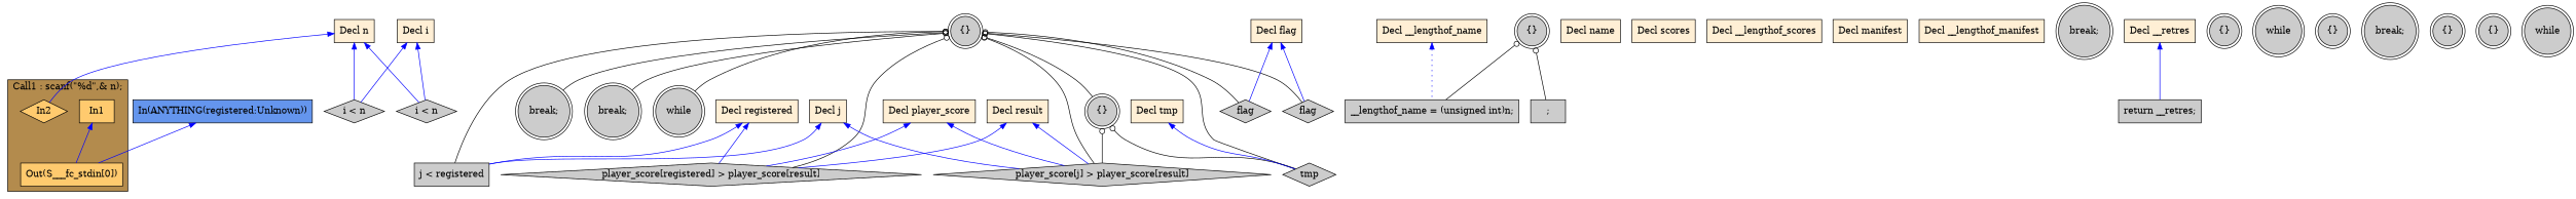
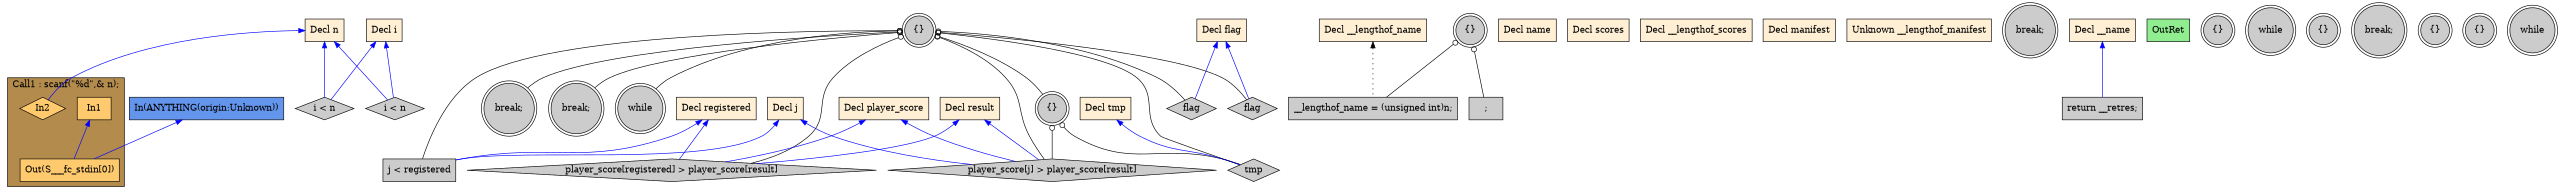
  digraph {
    rankdir=TB
    node [fillcolor="#CCCCCC" shape=box style=filled]
    edge [color="#0000FF" dir=back]
    n1 [fillcolor="#FFCA6E" label=In1]
    n2 [fillcolor="#FFCA6E" label=In2 shape=diamond]
    n3 [fillcolor="#FFCA6E" label="Out(S___fc_stdin[0])"]
    n4 [label="i < n" shape=diamond]
    n5 [label="{}" shape=doublecircle]
    n6 [label=while shape=doublecircle]
    n7 [label="j < registered"]
    n8 [label=flag shape=diamond]
    n9 [label="break;" shape=doublecircle]
    n10 [label="break;" shape=doublecircle]
    n11 [label="{}" shape=doublecircle]
    n12 [label=tmp shape=diamond]
    n13 [label="player_score[j] > player_score[result]" shape=diamond]
    n14 [label=flag shape=diamond]
    n15 [label="player_score[registered] > player_score[result]" shape=diamond]
    n16 [fillcolor="#FFEFD5" label="Decl i"]
    n17 [label="i < n" shape=diamond]
    n18 [fillcolor="#FFEFD5" label="Decl j"]
    n19 [fillcolor="#FFEFD5" label="Decl n"]
    n20 [label="__lengthof_name = (unsigned int)n;"]
    n21 [fillcolor="#FFEFD5" label="Decl name"]
    n22 [fillcolor="#FFEFD5" label="Decl __lengthof_name"]
    n23 [fillcolor="#FFEFD5" label="Decl scores"]
    n24 [fillcolor="#FFEFD5" label="Decl __lengthof_scores"]
    n25 [fillcolor="#FFEFD5" label="Decl manifest"]
-   n26 [fillcolor="#FFEFD5" label="Decl __lengthof_manifest"]
+   n26 [fillcolor="#FFEFD5" label="Unknown __lengthof_manifest"]
    n27 [fillcolor="#FFEFD5" label="Decl player_score"]
    n28 [label="break;" shape=doublecircle]
    n29 [fillcolor="#FFEFD5" label="Decl result"]
    n30 [label="return __retres;"]
    n31 [fillcolor="#FFEFD5" label="Decl registered"]
+   n32 [fillcolor="#90EE90" label=OutRet]
    n33 [fillcolor="#FFEFD5" label="Decl flag"]
-   n34 [fillcolor="#6495ED" label="In(ANYTHING(registered:Unknown))"]
+   n34 [fillcolor="#6495ED" label="In(ANYTHING(origin:Unknown))"]
    n35 [fillcolor="#FFEFD5" label="Decl tmp"]
-   n36 [fillcolor="#FFEFD5" label="Decl __retres"]
+   n36 [fillcolor="#FFEFD5" label="Decl __name"]
    n37 [label="{}" shape=doublecircle]
    n38 [label=";"]
    n39 [label="{}" shape=doublecircle]
    n40 [label=while shape=doublecircle]
    n41 [label="{}" shape=doublecircle]
    n42 [label="break;" shape=doublecircle]
    n43 [label="{}" shape=doublecircle]
    n44 [label="{}" shape=doublecircle]
    n45 [label=while shape=doublecircle]
    subgraph cluster_1 {
      fillcolor="#B38B4D"
      label="Call1 : scanf(\"%d\",& n);"
      style=filled
      n1
      n2
      n3
    }
    n1 -> n3
    n5 -> n6 [arrowtail=odot color="#000000"]
    n5 -> n7 [arrowtail=odot color="#000000"]
    n5 -> n8 [arrowtail=odot color="#000000"]
    n5 -> n9 [arrowtail=odot color="#000000"]
    n5 -> n10 [arrowtail=odot color="#000000"]
    n5 -> n11 [arrowtail=odot color="#000000"]
    n5 -> n12 [arrowtail=odot color="#000000"]
    n5 -> n13 [arrowtail=odot color="#000000"]
    n5 -> n14 [arrowtail=odot color="#000000"]
    n5 -> n15 [arrowtail=odot color="#000000"]
    n11 -> n12 [arrowtail=odot color="#000000"]
    n11 -> n13 [arrowtail=odot color="#000000"]
    n16 -> n4
    n16 -> n17
    n18 -> n7
    n18 -> n13
    n19 -> n2
    n19 -> n4
    n19 -> n17
-   n22 -> n20 [style=dotted]
+   n22 -> n20 [color="#000000" style=dotted]
    n27 -> n13
    n27 -> n15
    n29 -> n13
    n29 -> n15
    n31 -> n7
    n31 -> n15
    n33 -> n8
    n33 -> n14
    n34 -> n3
    n35 -> n12
    n36 -> n30
    n37 -> n20 [arrowtail=odot color="#000000"]
    n37 -> n38 [arrowtail=odot color="#000000"]
  }
